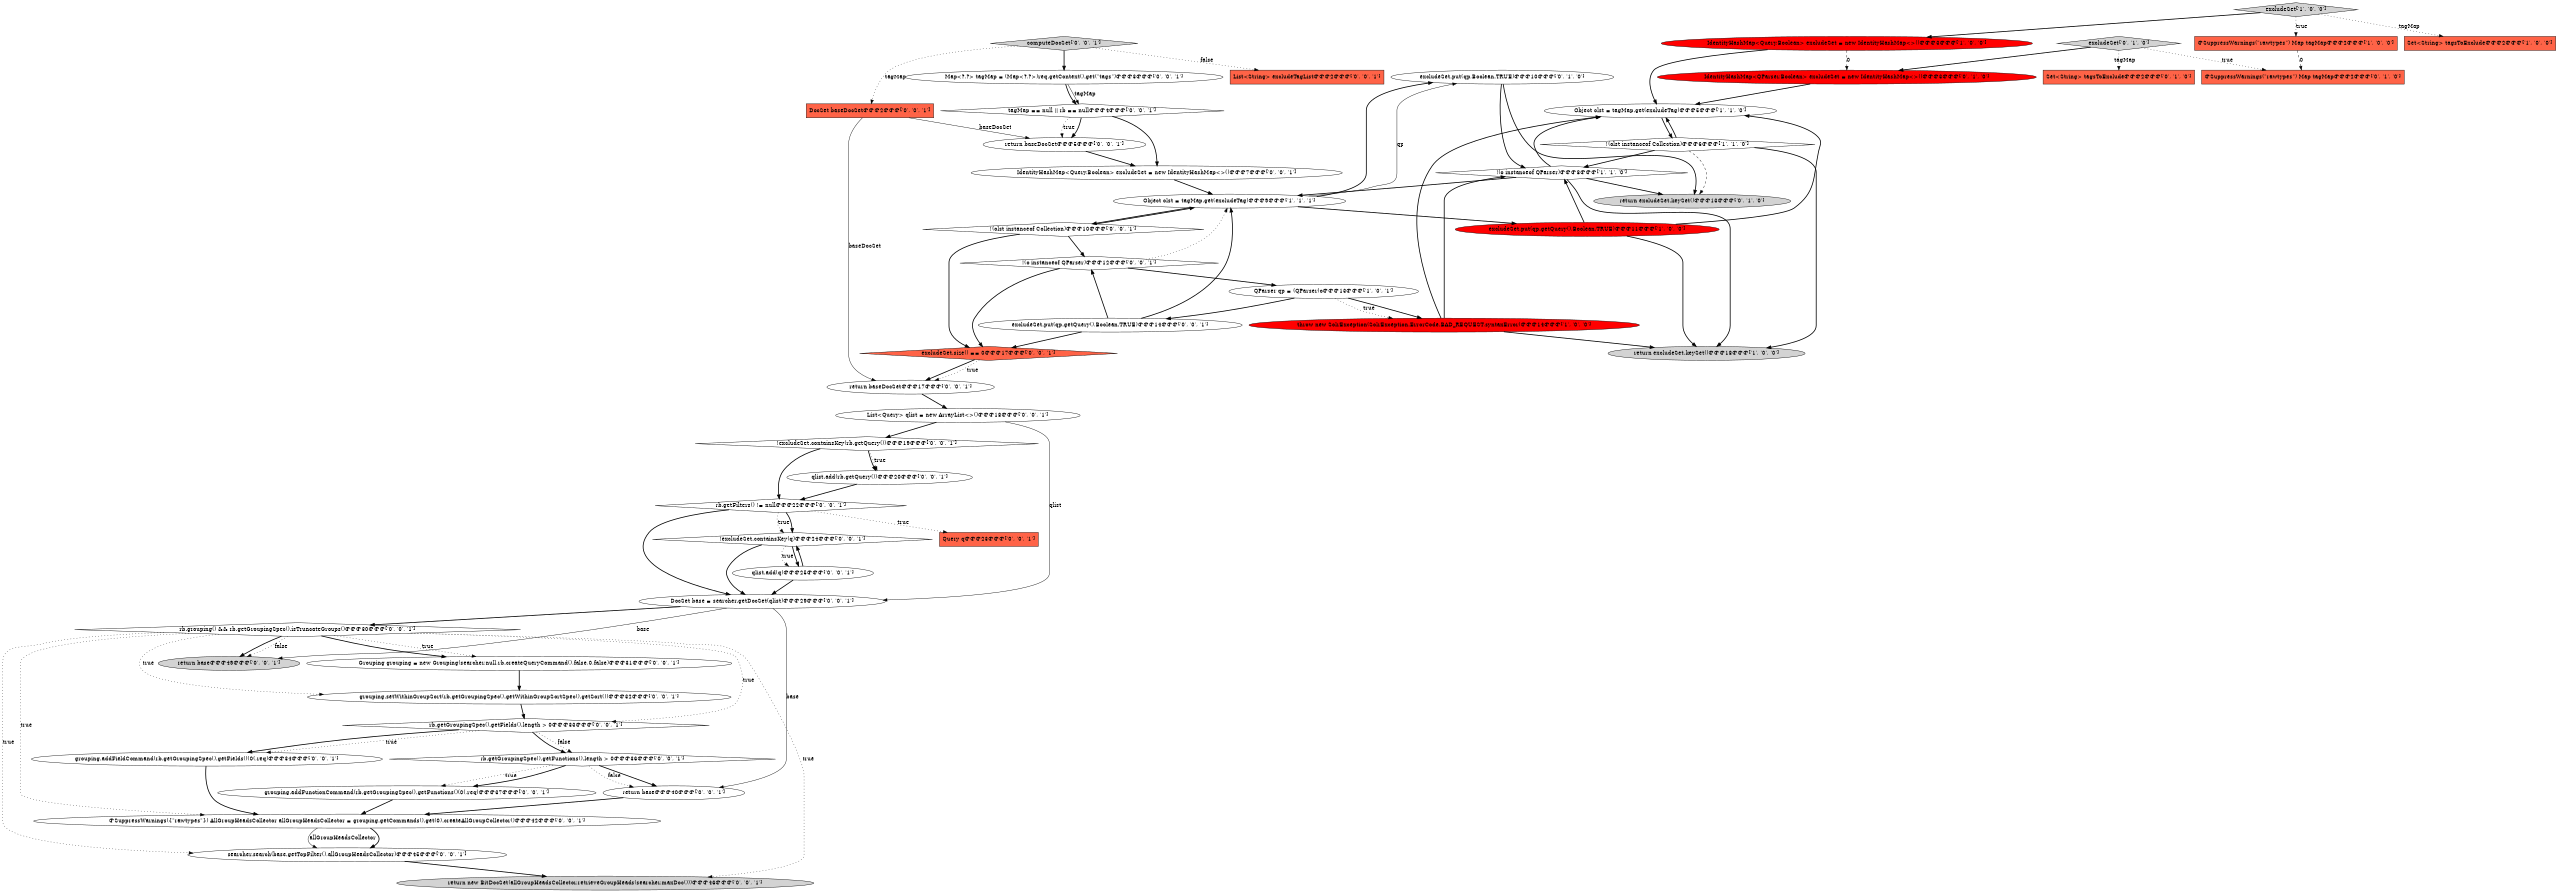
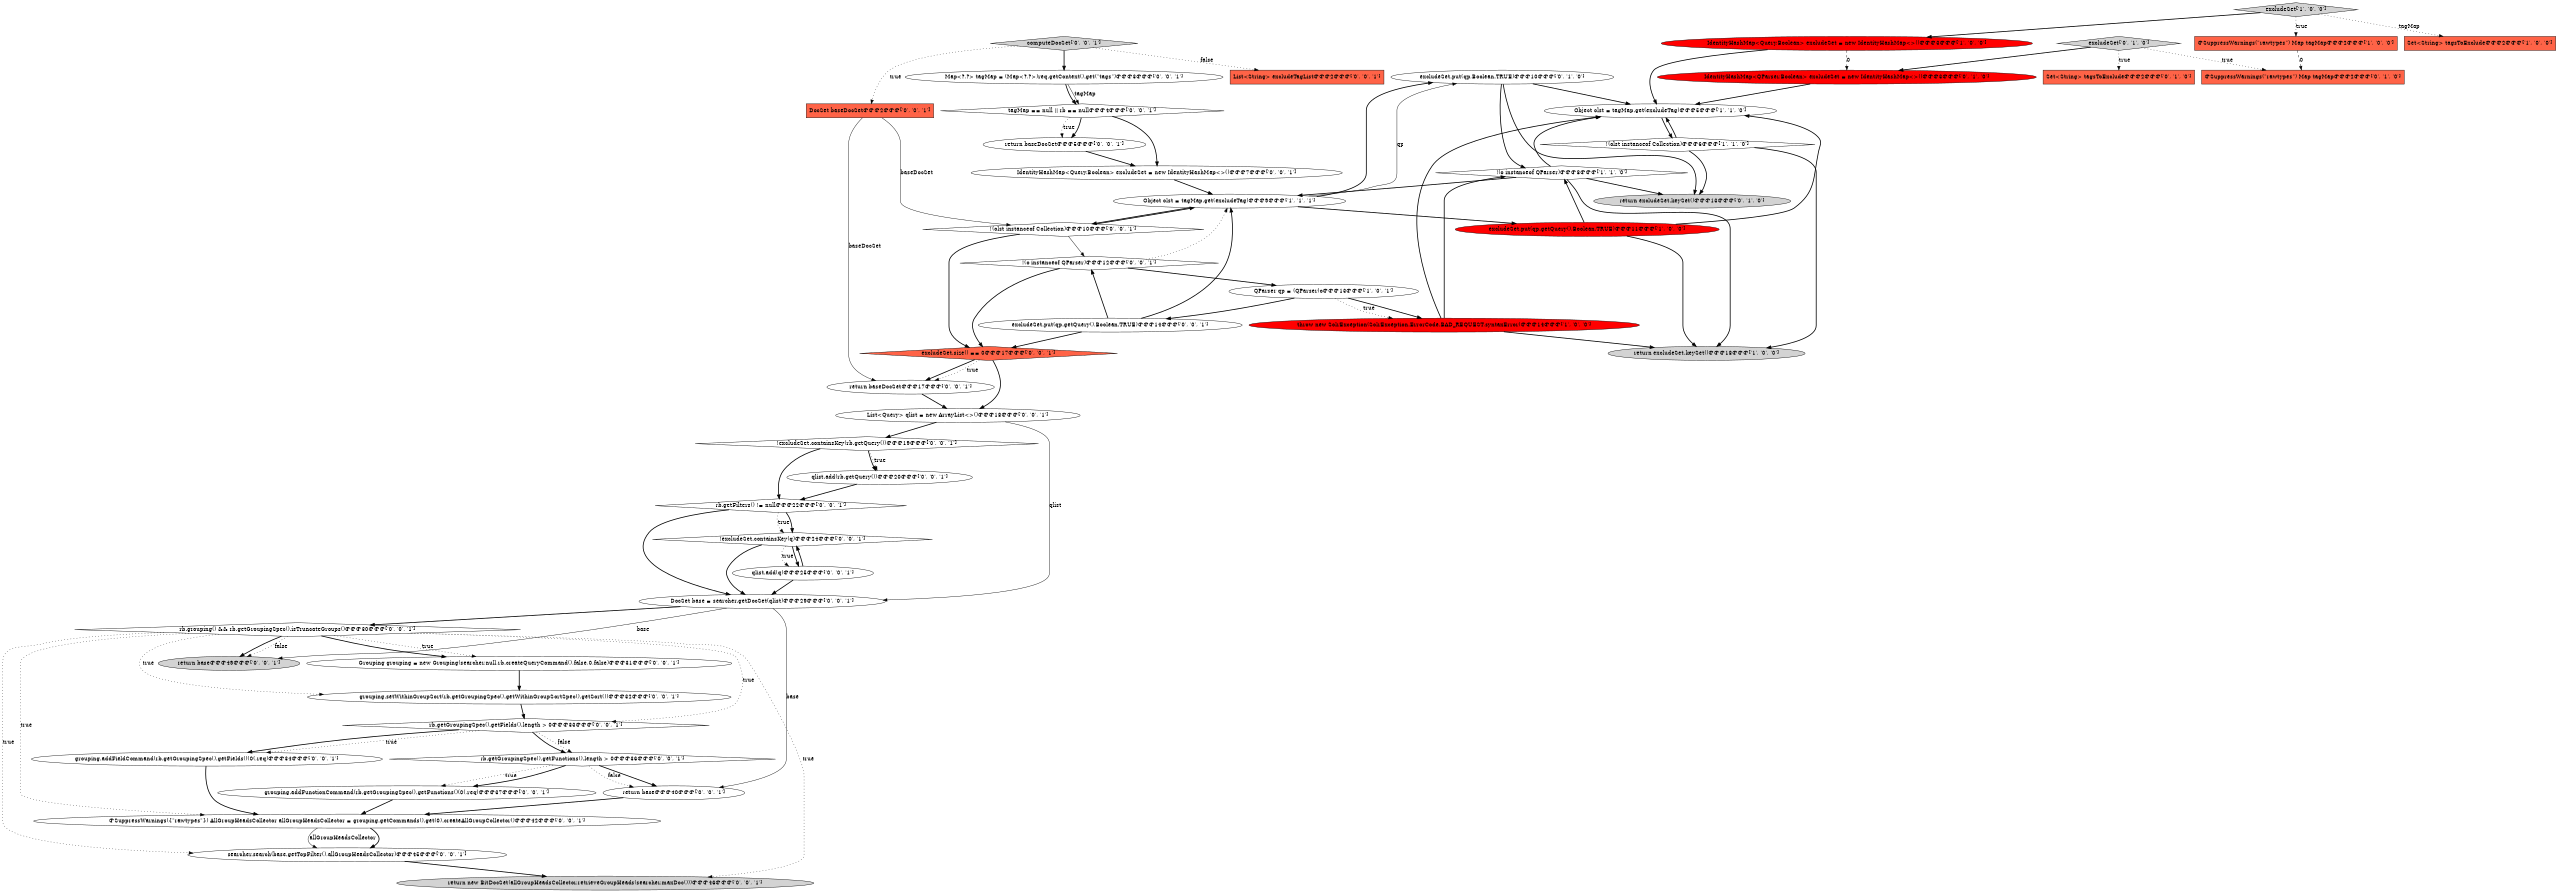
  digraph {
    node [fillcolor=white shape=ellipse style=filled]
    edge [style=bold]
    n1 [fillcolor=lightgray label="return excludeSet.keySet()@@@13@@@['0', '1', '0']"]
    n2 [label="Object olst = tagMap.get(excludeTag)@@@9@@@['1', '1', '1']"]
    n3 [label="!(olst instanceof Collection)@@@10@@@['0', '0', '1']" shape=diamond]
    n4 [label="excludeSet.put(qp,Boolean.TRUE)@@@10@@@['0', '1', '0']"]
    n5 [fillcolor=red label="excludeSet.put(qp.getQuery(),Boolean.TRUE)@@@11@@@['1', '0', '0']"]
    n6 [label="!(o instanceof QParser)@@@12@@@['0', '0', '1']" shape=diamond]
    n7 [fillcolor=tomato label="excludeSet.size() == 0@@@17@@@['0', '0', '1']" shape=diamond]
    n8 [label="Object olst = tagMap.get(excludeTag)@@@5@@@['1', '1', '0']"]
    n9 [label="!(o instanceof QParser)@@@8@@@['1', '1', '0']" shape=diamond]
    n10 [fillcolor=lightgray label="return excludeSet.keySet()@@@18@@@['1', '0', '0']"]
    n11 [label="rb.getGroupingSpec().getFields().length > 0@@@33@@@['0', '0', '1']" shape=diamond]
    n12 [label="grouping.addFieldCommand(rb.getGroupingSpec().getFields()(0(,req)@@@34@@@['0', '0', '1']"]
    n13 [label="rb.getGroupingSpec().getFunctions().length > 0@@@36@@@['0', '0', '1']" shape=diamond]
    n14 [label="@SuppressWarnings({\"rawtypes\"}) AllGroupHeadsCollector allGroupHeadsCollector = grouping.getCommands().get(0).createAllGroupCollector()@@@42@@@['0', '0', '1']"]
    n15 [label="grouping.addFunctionCommand(rb.getGroupingSpec().getFunctions()(0(,req)@@@37@@@['0', '0', '1']"]
    n16 [label="return base@@@40@@@['0', '0', '1']"]
    n17 [fillcolor=red label="IdentityHashMap<Query,Boolean> excludeSet = new IdentityHashMap<>()@@@3@@@['1', '0', '0']"]
    n18 [fillcolor=red label="IdentityHashMap<QParser,Boolean> excludeSet = new IdentityHashMap<>()@@@3@@@['0', '1', '0']"]
    n19 [label="!(olst instanceof Collection)@@@6@@@['1', '1', '0']" shape=diamond]
    n20 [label="searcher.search(base.getTopFilter(),allGroupHeadsCollector)@@@45@@@['0', '0', '1']"]
    n21 [label="qlist.add(q)@@@25@@@['0', '0', '1']"]
    n22 [label="!excludeSet.containsKey(q)@@@24@@@['0', '0', '1']" shape=diamond]
    n23 [label="DocSet base = searcher.getDocSet(qlist)@@@29@@@['0', '0', '1']"]
    n24 [label="rb.grouping() && rb.getGroupingSpec().isTruncateGroups()@@@30@@@['0', '0', '1']" shape=diamond]
    n25 [fillcolor=lightgray label="return base@@@49@@@['0', '0', '1']"]
-   n26 [fillcolor=tomato label="Query q@@@23@@@['0', '0', '1']" shape=box]
    n27 [fillcolor=lightgray label="computeDocSet['0', '0', '1']" shape=diamond]
    n28 [fillcolor=tomato label="List<String> excludeTagList@@@2@@@['0', '0', '1']" shape=box]
    n29 [fillcolor=tomato label="DocSet baseDocSet@@@2@@@['0', '0', '1']" shape=box]
    n30 [label="Map<?,?> tagMap = (Map<?,?>)req.getContext().get(\"tags\")@@@3@@@['0', '0', '1']"]
    n31 [label="return baseDocSet@@@17@@@['0', '0', '1']"]
    n32 [label="return baseDocSet@@@5@@@['0', '0', '1']"]
    n33 [label="tagMap == null || rb == null@@@4@@@['0', '0', '1']" shape=diamond]
    n34 [fillcolor=tomato label="Set<String> tagsToExclude@@@2@@@['1', '0', '0']" shape=box]
    n35 [label="Grouping grouping = new Grouping(searcher,null,rb.createQueryCommand(),false,0,false)@@@31@@@['0', '0', '1']"]
    n36 [label="grouping.setWithinGroupSort(rb.getGroupingSpec().getWithinGroupSortSpec().getSort())@@@32@@@['0', '0', '1']"]
    n37 [label="QParser qp = (QParser)o@@@13@@@['1', '0', '1']"]
    n38 [label="List<Query> qlist = new ArrayList<>()@@@18@@@['0', '0', '1']"]
    n39 [label="!excludeSet.containsKey(rb.getQuery())@@@19@@@['0', '0', '1']" shape=diamond]
    n40 [label="IdentityHashMap<Query,Boolean> excludeSet = new IdentityHashMap<>()@@@7@@@['0', '0', '1']"]
    n41 [fillcolor=tomato label="@SuppressWarnings(\"rawtypes\") Map tagMap@@@2@@@['1', '0', '0']" shape=box]
    n42 [fillcolor=tomato label="@SuppressWarnings(\"rawtypes\") Map tagMap@@@2@@@['0', '1', '0']" shape=box]
    n43 [fillcolor=red label="throw new SolrException(SolrException.ErrorCode.BAD_REQUEST,syntaxError)@@@14@@@['1', '0', '0']"]
    n44 [label="excludeSet.put(qp.getQuery(),Boolean.TRUE)@@@14@@@['0', '0', '1']"]
    n45 [fillcolor=lightgray label="excludeSet['1', '0', '0']" shape=diamond]
    n46 [fillcolor=lightgray label="return new BitDocSet(allGroupHeadsCollector.retrieveGroupHeads(searcher.maxDoc()))@@@46@@@['0', '0', '1']"]
    n47 [label="rb.getFilters() != null@@@22@@@['0', '0', '1']" shape=diamond]
    n48 [label="qlist.add(rb.getQuery())@@@20@@@['0', '0', '1']"]
    n49 [fillcolor=tomato label="Set<String> tagsToExclude@@@2@@@['0', '1', '0']" shape=box]
    n50 [fillcolor=lightgray label="excludeSet['0', '1', '0']" shape=diamond]
    n2 -> n3
    n2 -> n4 [label=qp style=solid]
    n2 -> n4
    n2 -> n5
    n3 -> n2
-   n3 -> n6
+   n3 -> n6 [style=solid]
    n3 -> n7
    n4 -> n1
+   n4 -> n8
    n4 -> n9
    n5 -> n8
    n5 -> n9
    n5 -> n10
    n6 -> n2 [style=dotted]
    n6 -> n7
    n6 -> n37
    n7 -> n31
    n7 -> n31 [label=true style=dotted]
+   n7 -> n38
    n8 -> n19
    n9 -> n1
    n9 -> n2
    n9 -> n8
    n9 -> n10
    n11 -> n12 [label=true style=dotted]
    n11 -> n12
    n11 -> n13 [label=false style=dotted]
    n11 -> n13
    n12 -> n14
    n13 -> n15 [label=true style=dotted]
    n13 -> n15
    n13 -> n16
    n13 -> n16 [label=false style=dotted]
    n14 -> n20
    n14 -> n20 [label=allGroupHeadsCollector style=solid]
    n15 -> n14
    n16 -> n14
    n17 -> n8
    n17 -> n18 [label=0 style=dashed]
    n18 -> n8
-   n19 -> n1 [style=dashed]
+   n19 -> n1
    n19 -> n8
-   n19 -> n9
    n19 -> n10
    n20 -> n46
    n21 -> n22
    n21 -> n23
    n22 -> n21 [label=true style=dotted]
    n22 -> n21
    n22 -> n23
    n23 -> n16 [label=base style=solid]
    n23 -> n24
    n23 -> n25 [label=base style=solid]
    n24 -> n11 [label=true style=dotted]
    n24 -> n14 [label=true style=dotted]
    n24 -> n20 [label=true style=dotted]
    n24 -> n25
    n24 -> n25 [label=false style=dotted]
    n24 -> n35
    n24 -> n35 [label=true style=dotted]
    n24 -> n36 [label=true style=dotted]
    n24 -> n46 [label=true style=dotted]
    n27 -> n28 [label=false style=dotted]
-   n27 -> n29 [label=tagMap style=dotted]
+   n27 -> n29 [label=true style=dotted]
    n27 -> n30
    n29 -> n31 [label=baseDocSet style=solid]
-   n29 -> n32 [label=baseDocSet style=solid]
+   n29 -> n3 [label=baseDocSet style=solid]
    n30 -> n33 [label=tagMap style=solid]
    n30 -> n33
    n31 -> n38
    n32 -> n40
    n33 -> n32
    n33 -> n32 [label=true style=dotted]
    n33 -> n40
    n35 -> n36
    n36 -> n11
    n37 -> n43 [label=true style=dotted]
    n37 -> n43
    n37 -> n44
    n38 -> n23 [label=qlist style=solid]
    n38 -> n39
    n39 -> n47
    n39 -> n48
    n39 -> n48 [label=true style=dotted]
    n40 -> n2
    n41 -> n42 [label=0 style=dashed]
    n43 -> n8
    n43 -> n9
    n43 -> n10
    n44 -> n2
    n44 -> n6
    n44 -> n7
    n45 -> n17
    n45 -> n34 [label=tagMap style=dotted]
    n45 -> n41 [label=true style=dotted]
    n47 -> n22 [label=true style=dotted]
    n47 -> n22
    n47 -> n23
-   n47 -> n26 [label=true style=dotted]
    n48 -> n47
    n50 -> n18
    n50 -> n42 [label=true style=dotted]
-   n50 -> n49 [label=tagMap style=dotted]
+   n50 -> n49 [label=true style=dotted]
  }
